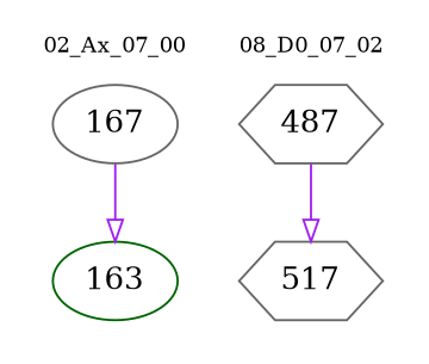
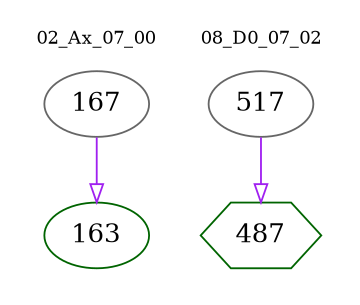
  digraph {
    node [color=gray40 shape=ellipse]
    edge [arrowhead=onormal color=purple]
    n1 [label=167]
    n2 [color=darkgreen label=163]
-   n3 [label=517 shape=hexagon]
-   n4 [label=487 shape=hexagon]
+   n3 [label=517]
+   n4 [color=darkgreen label=487 shape=hexagon]
    subgraph cluster_1 {
      color=white
      fontsize=10
      label="02_Ax_07_00"
      n1
      n2
    }
    subgraph cluster_2 {
      color=white
      fontsize=10
      label="08_D0_07_02"
      n3
      n4
    }
    n1 -> n2
-   n4 -> n3
+   n3 -> n4
  }
